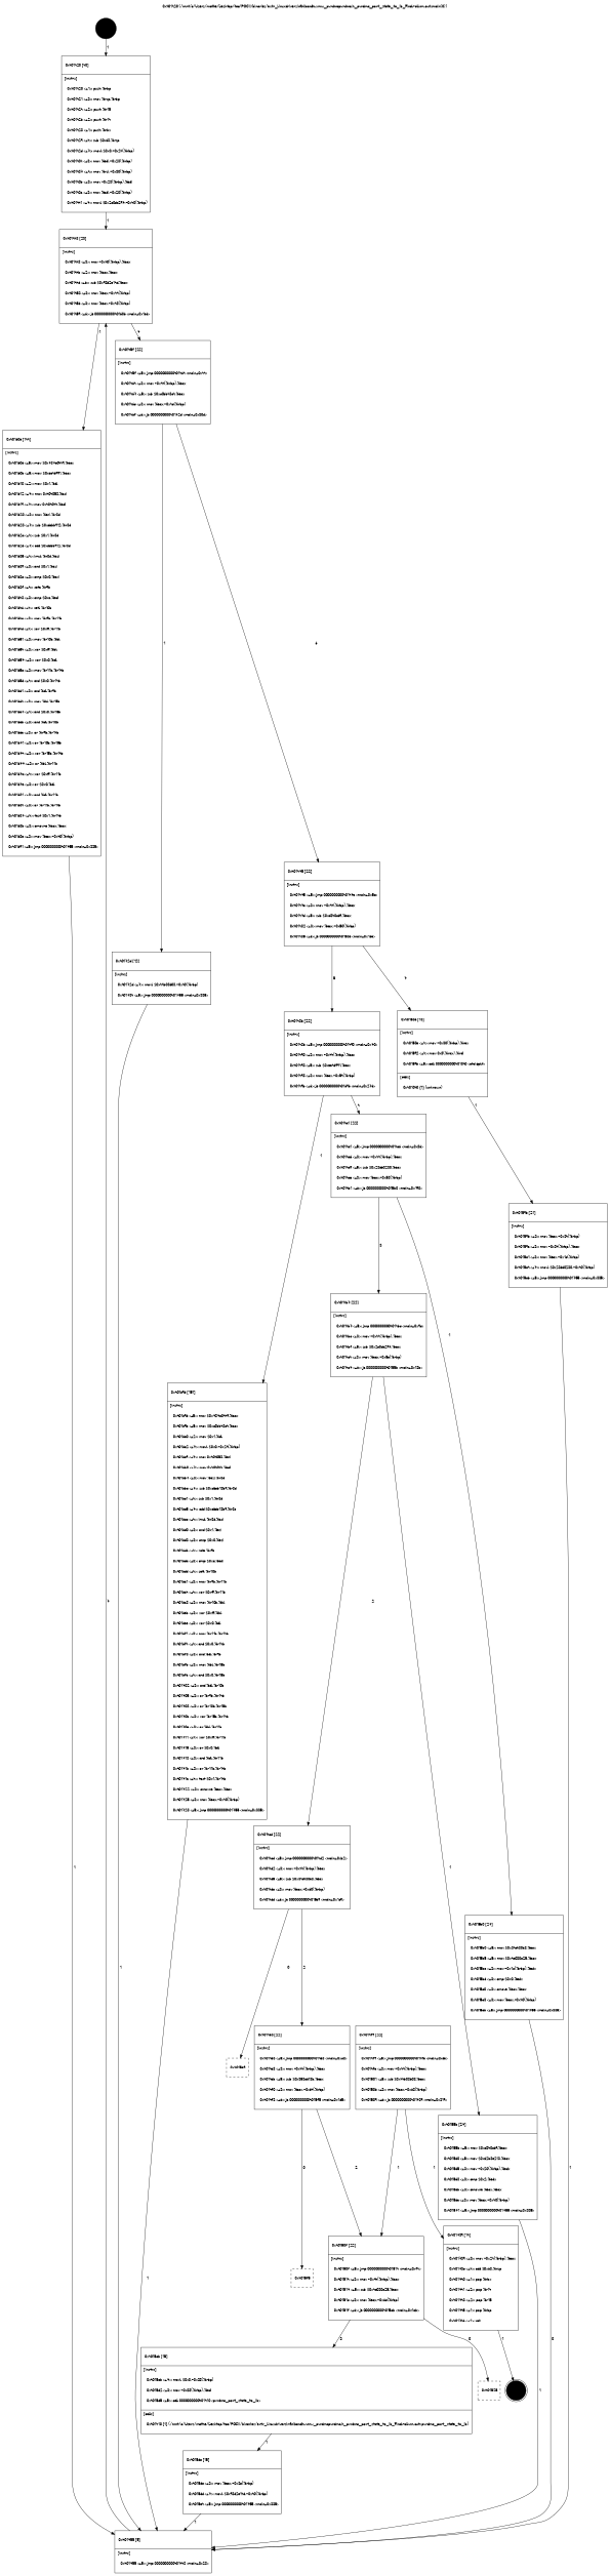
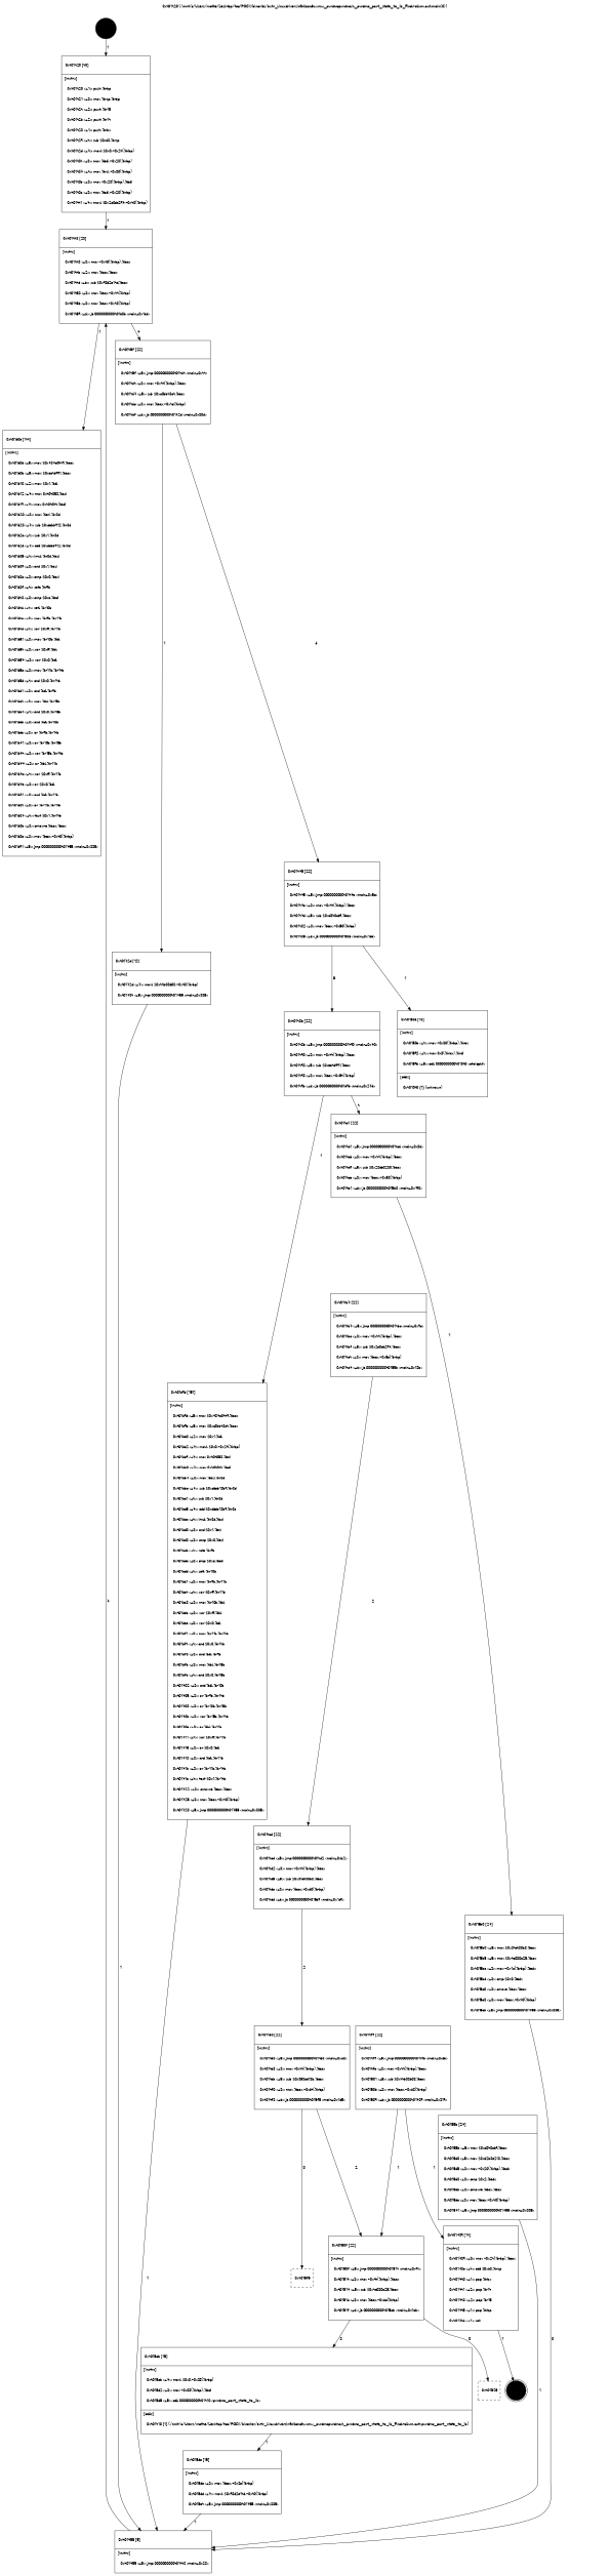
  digraph {
    fontname="Patrick Hand"
    label="0x401420 (/mnt/c/Users/mathe/Desktop/tcc/POCII/binaries/extr_linuxdriversinfinibandhwvmw_pvrdmapvrdma.h_pvrdma_port_state_to_ib_Final-ollvm.out::main(0))"
    labelloc=t
    node [fontname="Patrick Hand" shape=record]
    edge [fontname="Patrick Hand"]
    Entry [fillcolor=black height=0.3 shape=circle style=filled width=0.3]
    n2 [label="{\n     0x401420 [40]\l\n     | [instrs]\l\n     &nbsp;&nbsp;0x401420 \<+1\>: push %rbp\l\n     &nbsp;&nbsp;0x401421 \<+3\>: mov %rsp,%rbp\l\n     &nbsp;&nbsp;0x401424 \<+2\>: push %r15\l\n     &nbsp;&nbsp;0x401426 \<+2\>: push %r14\l\n     &nbsp;&nbsp;0x401428 \<+1\>: push %rbx\l\n     &nbsp;&nbsp;0x401429 \<+4\>: sub $0x68,%rsp\l\n     &nbsp;&nbsp;0x40142d \<+7\>: movl $0x0,-0x24(%rbp)\l\n     &nbsp;&nbsp;0x401434 \<+3\>: mov %edi,-0x28(%rbp)\l\n     &nbsp;&nbsp;0x401437 \<+4\>: mov %rsi,-0x30(%rbp)\l\n     &nbsp;&nbsp;0x40143b \<+3\>: mov -0x28(%rbp),%edi\l\n     &nbsp;&nbsp;0x40143e \<+3\>: mov %edi,-0x20(%rbp)\l\n     &nbsp;&nbsp;0x401441 \<+7\>: movl $0x2c0da297,-0x40(%rbp)\l\n  }"]
    n3 [label="{\n     0x401448 [23]\l\n     | [instrs]\l\n     &nbsp;&nbsp;0x401448 \<+3\>: mov -0x40(%rbp),%eax\l\n     &nbsp;&nbsp;0x40144b \<+2\>: mov %eax,%ecx\l\n     &nbsp;&nbsp;0x40144d \<+6\>: sub $0x98d2e14d,%ecx\l\n     &nbsp;&nbsp;0x401453 \<+3\>: mov %eax,-0x44(%rbp)\l\n     &nbsp;&nbsp;0x401456 \<+3\>: mov %ecx,-0x48(%rbp)\l\n     &nbsp;&nbsp;0x401459 \<+6\>: je 0000000000401606 \<main+0x1e6\>\l\n  }"]
    n4 [label="{\n     0x401606 [144]\l\n     | [instrs]\l\n     &nbsp;&nbsp;0x401606 \<+5\>: mov $0x787a0449,%eax\l\n     &nbsp;&nbsp;0x40160b \<+5\>: mov $0xee46991,%ecx\l\n     &nbsp;&nbsp;0x401610 \<+2\>: mov $0x1,%dl\l\n     &nbsp;&nbsp;0x401612 \<+7\>: mov 0x404058,%esi\l\n     &nbsp;&nbsp;0x401619 \<+7\>: mov 0x404044,%edi\l\n     &nbsp;&nbsp;0x401620 \<+3\>: mov %esi,%r8d\l\n     &nbsp;&nbsp;0x401623 \<+7\>: sub $0xdabb912,%r8d\l\n     &nbsp;&nbsp;0x40162a \<+4\>: sub $0x1,%r8d\l\n     &nbsp;&nbsp;0x40162e \<+7\>: add $0xdabb912,%r8d\l\n     &nbsp;&nbsp;0x401635 \<+4\>: imul %r8d,%esi\l\n     &nbsp;&nbsp;0x401639 \<+3\>: and $0x1,%esi\l\n     &nbsp;&nbsp;0x40163c \<+3\>: cmp $0x0,%esi\l\n     &nbsp;&nbsp;0x40163f \<+4\>: sete %r9b\l\n     &nbsp;&nbsp;0x401643 \<+3\>: cmp $0xa,%edi\l\n     &nbsp;&nbsp;0x401646 \<+4\>: setl %r10b\l\n     &nbsp;&nbsp;0x40164a \<+3\>: mov %r9b,%r11b\l\n     &nbsp;&nbsp;0x40164d \<+4\>: xor $0xff,%r11b\l\n     &nbsp;&nbsp;0x401651 \<+3\>: mov %r10b,%bl\l\n     &nbsp;&nbsp;0x401654 \<+3\>: xor $0xff,%bl\l\n     &nbsp;&nbsp;0x401657 \<+3\>: xor $0x0,%dl\l\n     &nbsp;&nbsp;0x40165a \<+3\>: mov %r11b,%r14b\l\n     &nbsp;&nbsp;0x40165d \<+4\>: and $0x0,%r14b\l\n     &nbsp;&nbsp;0x401661 \<+3\>: and %dl,%r9b\l\n     &nbsp;&nbsp;0x401664 \<+3\>: mov %bl,%r15b\l\n     &nbsp;&nbsp;0x401667 \<+4\>: and $0x0,%r15b\l\n     &nbsp;&nbsp;0x40166b \<+3\>: and %dl,%r10b\l\n     &nbsp;&nbsp;0x40166e \<+3\>: or %r9b,%r14b\l\n     &nbsp;&nbsp;0x401671 \<+3\>: or %r10b,%r15b\l\n     &nbsp;&nbsp;0x401674 \<+3\>: xor %r15b,%r14b\l\n     &nbsp;&nbsp;0x401677 \<+3\>: or %bl,%r11b\l\n     &nbsp;&nbsp;0x40167a \<+4\>: xor $0xff,%r11b\l\n     &nbsp;&nbsp;0x40167e \<+3\>: or $0x0,%dl\l\n     &nbsp;&nbsp;0x401681 \<+3\>: and %dl,%r11b\l\n     &nbsp;&nbsp;0x401684 \<+3\>: or %r11b,%r14b\l\n     &nbsp;&nbsp;0x401687 \<+4\>: test $0x1,%r14b\l\n     &nbsp;&nbsp;0x40168b \<+3\>: cmovne %ecx,%eax\l\n     &nbsp;&nbsp;0x40168e \<+3\>: mov %eax,-0x40(%rbp)\l\n     &nbsp;&nbsp;0x401691 \<+5\>: jmp 0000000000401755 \<main+0x335\>\l\n  }"]
    n5 [label="{\n     0x40145f [22]\l\n     | [instrs]\l\n     &nbsp;&nbsp;0x40145f \<+5\>: jmp 0000000000401464 \<main+0x44\>\l\n     &nbsp;&nbsp;0x401464 \<+3\>: mov -0x44(%rbp),%eax\l\n     &nbsp;&nbsp;0x401467 \<+5\>: sub $0xc8bb48c4,%eax\l\n     &nbsp;&nbsp;0x40146c \<+3\>: mov %eax,-0x4c(%rbp)\l\n     &nbsp;&nbsp;0x40146f \<+6\>: je 000000000040172d \<main+0x30d\>\l\n  }"]
    n6 [label="{\n     0x401755 [5]\l\n     | [instrs]\l\n     &nbsp;&nbsp;0x401755 \<+5\>: jmp 0000000000401448 \<main+0x28\>\l\n  }"]
    n7 [label="{\n     0x40172d [12]\l\n     | [instrs]\l\n     &nbsp;&nbsp;0x40172d \<+7\>: movl $0x44b08608,-0x40(%rbp)\l\n     &nbsp;&nbsp;0x401734 \<+5\>: jmp 0000000000401755 \<main+0x335\>\l\n  }"]
    n8 [label="{\n     0x401475 [22]\l\n     | [instrs]\l\n     &nbsp;&nbsp;0x401475 \<+5\>: jmp 000000000040147a \<main+0x5a\>\l\n     &nbsp;&nbsp;0x40147a \<+3\>: mov -0x44(%rbp),%eax\l\n     &nbsp;&nbsp;0x40147d \<+5\>: sub $0xd340a69,%eax\l\n     &nbsp;&nbsp;0x401482 \<+3\>: mov %eax,-0x50(%rbp)\l\n     &nbsp;&nbsp;0x401485 \<+6\>: je 000000000040158e \<main+0x16e\>\l\n  }"]
    n9 [label="{\n     0x40158e [13]\l\n     | [instrs]\l\n     &nbsp;&nbsp;0x40158e \<+4\>: mov -0x30(%rbp),%rax\l\n     &nbsp;&nbsp;0x401592 \<+4\>: mov 0x8(%rax),%rdi\l\n     &nbsp;&nbsp;0x401596 \<+5\>: call 0000000000401040 \<atoi@plt\>\l\n     | [calls]\l\n     &nbsp;&nbsp;0x401040 \{1\} (unknown)\l\n  }"]
    n10 [label="{\n     0x40148b [22]\l\n     | [instrs]\l\n     &nbsp;&nbsp;0x40148b \<+5\>: jmp 0000000000401490 \<main+0x70\>\l\n     &nbsp;&nbsp;0x401490 \<+3\>: mov -0x44(%rbp),%eax\l\n     &nbsp;&nbsp;0x401493 \<+5\>: sub $0xee46991,%eax\l\n     &nbsp;&nbsp;0x401498 \<+3\>: mov %eax,-0x54(%rbp)\l\n     &nbsp;&nbsp;0x40149b \<+6\>: je 0000000000401696 \<main+0x276\>\l\n  }"]
    Exit [fillcolor=black height=0.3 peripheries=2 shape=circle style=filled width=0.3]
-   n12 [label="{\n     0x40159b [21]\l\n     | [instrs]\l\n     &nbsp;&nbsp;0x40159b \<+3\>: mov %eax,-0x34(%rbp)\l\n     &nbsp;&nbsp;0x40159e \<+3\>: mov -0x34(%rbp),%eax\l\n     &nbsp;&nbsp;0x4015a1 \<+3\>: mov %eax,-0x1c(%rbp)\l\n     &nbsp;&nbsp;0x4015a4 \<+7\>: movl $0x23660230,-0x40(%rbp)\l\n     &nbsp;&nbsp;0x4015ab \<+5\>: jmp 0000000000401755 \<main+0x335\>\l\n  }"]
    n13 [label="{\n     0x401696 [151]\l\n     | [instrs]\l\n     &nbsp;&nbsp;0x401696 \<+5\>: mov $0x787a0449,%eax\l\n     &nbsp;&nbsp;0x40169b \<+5\>: mov $0xc8bb48c4,%ecx\l\n     &nbsp;&nbsp;0x4016a0 \<+2\>: mov $0x1,%dl\l\n     &nbsp;&nbsp;0x4016a2 \<+7\>: movl $0x0,-0x24(%rbp)\l\n     &nbsp;&nbsp;0x4016a9 \<+7\>: mov 0x404058,%esi\l\n     &nbsp;&nbsp;0x4016b0 \<+7\>: mov 0x404044,%edi\l\n     &nbsp;&nbsp;0x4016b7 \<+3\>: mov %esi,%r8d\l\n     &nbsp;&nbsp;0x4016ba \<+7\>: sub $0xd6ab13b9,%r8d\l\n     &nbsp;&nbsp;0x4016c1 \<+4\>: sub $0x1,%r8d\l\n     &nbsp;&nbsp;0x4016c5 \<+7\>: add $0xd6ab13b9,%r8d\l\n     &nbsp;&nbsp;0x4016cc \<+4\>: imul %r8d,%esi\l\n     &nbsp;&nbsp;0x4016d0 \<+3\>: and $0x1,%esi\l\n     &nbsp;&nbsp;0x4016d3 \<+3\>: cmp $0x0,%esi\l\n     &nbsp;&nbsp;0x4016d6 \<+4\>: sete %r9b\l\n     &nbsp;&nbsp;0x4016da \<+3\>: cmp $0xa,%edi\l\n     &nbsp;&nbsp;0x4016dd \<+4\>: setl %r10b\l\n     &nbsp;&nbsp;0x4016e1 \<+3\>: mov %r9b,%r11b\l\n     &nbsp;&nbsp;0x4016e4 \<+4\>: xor $0xff,%r11b\l\n     &nbsp;&nbsp;0x4016e8 \<+3\>: mov %r10b,%bl\l\n     &nbsp;&nbsp;0x4016eb \<+3\>: xor $0xff,%bl\l\n     &nbsp;&nbsp;0x4016ee \<+3\>: xor $0x0,%dl\l\n     &nbsp;&nbsp;0x4016f1 \<+3\>: mov %r11b,%r14b\l\n     &nbsp;&nbsp;0x4016f4 \<+4\>: and $0x0,%r14b\l\n     &nbsp;&nbsp;0x4016f8 \<+3\>: and %dl,%r9b\l\n     &nbsp;&nbsp;0x4016fb \<+3\>: mov %bl,%r15b\l\n     &nbsp;&nbsp;0x4016fe \<+4\>: and $0x0,%r15b\l\n     &nbsp;&nbsp;0x401702 \<+3\>: and %dl,%r10b\l\n     &nbsp;&nbsp;0x401705 \<+3\>: or %r9b,%r14b\l\n     &nbsp;&nbsp;0x401708 \<+3\>: or %r10b,%r15b\l\n     &nbsp;&nbsp;0x40170b \<+3\>: xor %r15b,%r14b\l\n     &nbsp;&nbsp;0x40170e \<+3\>: or %bl,%r11b\l\n     &nbsp;&nbsp;0x401711 \<+4\>: xor $0xff,%r11b\l\n     &nbsp;&nbsp;0x401715 \<+3\>: or $0x0,%dl\l\n     &nbsp;&nbsp;0x401718 \<+3\>: and %dl,%r11b\l\n     &nbsp;&nbsp;0x40171b \<+3\>: or %r11b,%r14b\l\n     &nbsp;&nbsp;0x40171e \<+4\>: test $0x1,%r14b\l\n     &nbsp;&nbsp;0x401722 \<+3\>: cmovne %ecx,%eax\l\n     &nbsp;&nbsp;0x401725 \<+3\>: mov %eax,-0x40(%rbp)\l\n     &nbsp;&nbsp;0x401728 \<+5\>: jmp 0000000000401755 \<main+0x335\>\l\n  }"]
    n14 [label="{\n     0x4014a1 [22]\l\n     | [instrs]\l\n     &nbsp;&nbsp;0x4014a1 \<+5\>: jmp 00000000004014a6 \<main+0x86\>\l\n     &nbsp;&nbsp;0x4014a6 \<+3\>: mov -0x44(%rbp),%eax\l\n     &nbsp;&nbsp;0x4014a9 \<+5\>: sub $0x23660230,%eax\l\n     &nbsp;&nbsp;0x4014ae \<+3\>: mov %eax,-0x58(%rbp)\l\n     &nbsp;&nbsp;0x4014b1 \<+6\>: je 00000000004015b0 \<main+0x190\>\l\n  }"]
    n15 [label="{\n     0x4015da [15]\l\n     | [instrs]\l\n     &nbsp;&nbsp;0x4015da \<+3\>: mov %eax,-0x3c(%rbp)\l\n     &nbsp;&nbsp;0x4015dd \<+7\>: movl $0x98d2e14d,-0x40(%rbp)\l\n     &nbsp;&nbsp;0x4015e4 \<+5\>: jmp 0000000000401755 \<main+0x335\>\l\n  }"]
    n16 [label="{\n     0x4015b0 [27]\l\n     | [instrs]\l\n     &nbsp;&nbsp;0x4015b0 \<+5\>: mov $0x34a480e8,%eax\l\n     &nbsp;&nbsp;0x4015b5 \<+5\>: mov $0x4a030a25,%ecx\l\n     &nbsp;&nbsp;0x4015ba \<+3\>: mov -0x1c(%rbp),%edx\l\n     &nbsp;&nbsp;0x4015bd \<+3\>: cmp $0x0,%edx\l\n     &nbsp;&nbsp;0x4015c0 \<+3\>: cmove %ecx,%eax\l\n     &nbsp;&nbsp;0x4015c3 \<+3\>: mov %eax,-0x40(%rbp)\l\n     &nbsp;&nbsp;0x4015c6 \<+5\>: jmp 0000000000401755 \<main+0x335\>\l\n  }"]
    n17 [label="{\n     0x4014b7 [22]\l\n     | [instrs]\l\n     &nbsp;&nbsp;0x4014b7 \<+5\>: jmp 00000000004014bc \<main+0x9c\>\l\n     &nbsp;&nbsp;0x4014bc \<+3\>: mov -0x44(%rbp),%eax\l\n     &nbsp;&nbsp;0x4014bf \<+5\>: sub $0x2c0da297,%eax\l\n     &nbsp;&nbsp;0x4014c4 \<+3\>: mov %eax,-0x5c(%rbp)\l\n     &nbsp;&nbsp;0x4014c7 \<+6\>: je 000000000040155b \<main+0x13b\>\l\n  }"]
    n18 [label="{\n     0x401525\l\n  }" style=dashed]
    n19 [label="{\n     0x40155b [27]\l\n     | [instrs]\l\n     &nbsp;&nbsp;0x40155b \<+5\>: mov $0xd340a69,%eax\l\n     &nbsp;&nbsp;0x401560 \<+5\>: mov $0x62b8e213,%ecx\l\n     &nbsp;&nbsp;0x401565 \<+3\>: mov -0x20(%rbp),%edx\l\n     &nbsp;&nbsp;0x401568 \<+3\>: cmp $0x2,%edx\l\n     &nbsp;&nbsp;0x40156b \<+3\>: cmovne %ecx,%eax\l\n     &nbsp;&nbsp;0x40156e \<+3\>: mov %eax,-0x40(%rbp)\l\n     &nbsp;&nbsp;0x401571 \<+5\>: jmp 0000000000401755 \<main+0x335\>\l\n  }"]
    n20 [label="{\n     0x4014cd [22]\l\n     | [instrs]\l\n     &nbsp;&nbsp;0x4014cd \<+5\>: jmp 00000000004014d2 \<main+0xb2\>\l\n     &nbsp;&nbsp;0x4014d2 \<+3\>: mov -0x44(%rbp),%eax\l\n     &nbsp;&nbsp;0x4014d5 \<+5\>: sub $0x34a480e8,%eax\l\n     &nbsp;&nbsp;0x4014da \<+3\>: mov %eax,-0x60(%rbp)\l\n     &nbsp;&nbsp;0x4014dd \<+6\>: je 00000000004015e9 \<main+0x1c9\>\l\n  }"]
    n21 [label="{\n     0x4015cb [15]\l\n     | [instrs]\l\n     &nbsp;&nbsp;0x4015cb \<+7\>: movl $0x0,-0x38(%rbp)\l\n     &nbsp;&nbsp;0x4015d2 \<+3\>: mov -0x38(%rbp),%edi\l\n     &nbsp;&nbsp;0x4015d5 \<+5\>: call 0000000000401410 \<pvrdma_port_state_to_ib\>\l\n     | [calls]\l\n     &nbsp;&nbsp;0x401410 \{1\} (/mnt/c/Users/mathe/Desktop/tcc/POCII/binaries/extr_linuxdriversinfinibandhwvmw_pvrdmapvrdma.h_pvrdma_port_state_to_ib_Final-ollvm.out::pvrdma_port_state_to_ib)\l\n  }"]
-   n22 [label="{\n     0x4015e9\l\n  }" style=dashed]
    n23 [label="{\n     0x4014e3 [22]\l\n     | [instrs]\l\n     &nbsp;&nbsp;0x4014e3 \<+5\>: jmp 00000000004014e8 \<main+0xc8\>\l\n     &nbsp;&nbsp;0x4014e8 \<+3\>: mov -0x44(%rbp),%eax\l\n     &nbsp;&nbsp;0x4014eb \<+5\>: sub $0x353c618b,%eax\l\n     &nbsp;&nbsp;0x4014f0 \<+3\>: mov %eax,-0x64(%rbp)\l\n     &nbsp;&nbsp;0x4014f3 \<+6\>: je 00000000004015f5 \<main+0x1d5\>\l\n  }"]
    n24 [label="{\n     0x40150f [22]\l\n     | [instrs]\l\n     &nbsp;&nbsp;0x40150f \<+5\>: jmp 0000000000401514 \<main+0xf4\>\l\n     &nbsp;&nbsp;0x401514 \<+3\>: mov -0x44(%rbp),%eax\l\n     &nbsp;&nbsp;0x401517 \<+5\>: sub $0x4a030a25,%eax\l\n     &nbsp;&nbsp;0x40151c \<+3\>: mov %eax,-0x6c(%rbp)\l\n     &nbsp;&nbsp;0x40151f \<+6\>: je 00000000004015cb \<main+0x1ab\>\l\n  }"]
    n25 [label="{\n     0x4015f5\l\n  }" style=dashed]
    n26 [label="{\n     0x401739 [14]\l\n     | [instrs]\l\n     &nbsp;&nbsp;0x401739 \<+3\>: mov -0x24(%rbp),%eax\l\n     &nbsp;&nbsp;0x40173c \<+4\>: add $0x68,%rsp\l\n     &nbsp;&nbsp;0x401740 \<+1\>: pop %rbx\l\n     &nbsp;&nbsp;0x401741 \<+2\>: pop %r14\l\n     &nbsp;&nbsp;0x401743 \<+2\>: pop %r15\l\n     &nbsp;&nbsp;0x401745 \<+1\>: pop %rbp\l\n     &nbsp;&nbsp;0x401746 \<+1\>: ret\l\n  }"]
    n27 [label="{\n     0x4014f9 [22]\l\n     | [instrs]\l\n     &nbsp;&nbsp;0x4014f9 \<+5\>: jmp 00000000004014fe \<main+0xde\>\l\n     &nbsp;&nbsp;0x4014fe \<+3\>: mov -0x44(%rbp),%eax\l\n     &nbsp;&nbsp;0x401501 \<+5\>: sub $0x44b08608,%eax\l\n     &nbsp;&nbsp;0x401506 \<+3\>: mov %eax,-0x68(%rbp)\l\n     &nbsp;&nbsp;0x401509 \<+6\>: je 0000000000401739 \<main+0x319\>\l\n  }"]
    Entry -> n2 [label=" 1"]
    n2 -> n3 [label=" 1"]
    n3 -> n4 [label=" 1"]
    n3 -> n5 [label=" 7"]
-   n4 -> n6 [label=" 1"]
    n5 -> n7 [label=" 1"]
    n5 -> n8 [label=" 6"]
    n6 -> n3 [label=" 7"]
    n7 -> n6 [label=" 1"]
-   n8 -> n9 [label=" 7"]
+   n8 -> n9 [label=" 1"]
    n8 -> n10 [label=" 5"]
-   n9 -> n12 [label=" 1"]
    n10 -> n13 [label=" 1"]
    n10 -> n14 [label=" 4"]
-   n12 -> n6 [label=" 1"]
    n13 -> n6 [label=" 1"]
    n14 -> n16 [label=" 1"]
-   n14 -> n17 [label=" 3"]
    n15 -> n6 [label=" 1"]
    n16 -> n6 [label=" 0"]
-   n17 -> n19 [label=" 1"]
    n17 -> n20 [label=" 2"]
    n19 -> n6 [label=" 1"]
-   n20 -> n22 [label=" 0"]
    n20 -> n23 [label=" 2"]
    n21 -> n15 [label=" 1"]
    n23 -> n24 [label=" 2"]
    n23 -> n25 [label=" 0"]
    n24 -> n18 [label=" 0"]
    n24 -> n21 [label=" 3"]
    n26 -> Exit [label=" 1"]
    n27 -> n24 [label=" 1"]
    n27 -> n26 [label=" 1"]
  }
